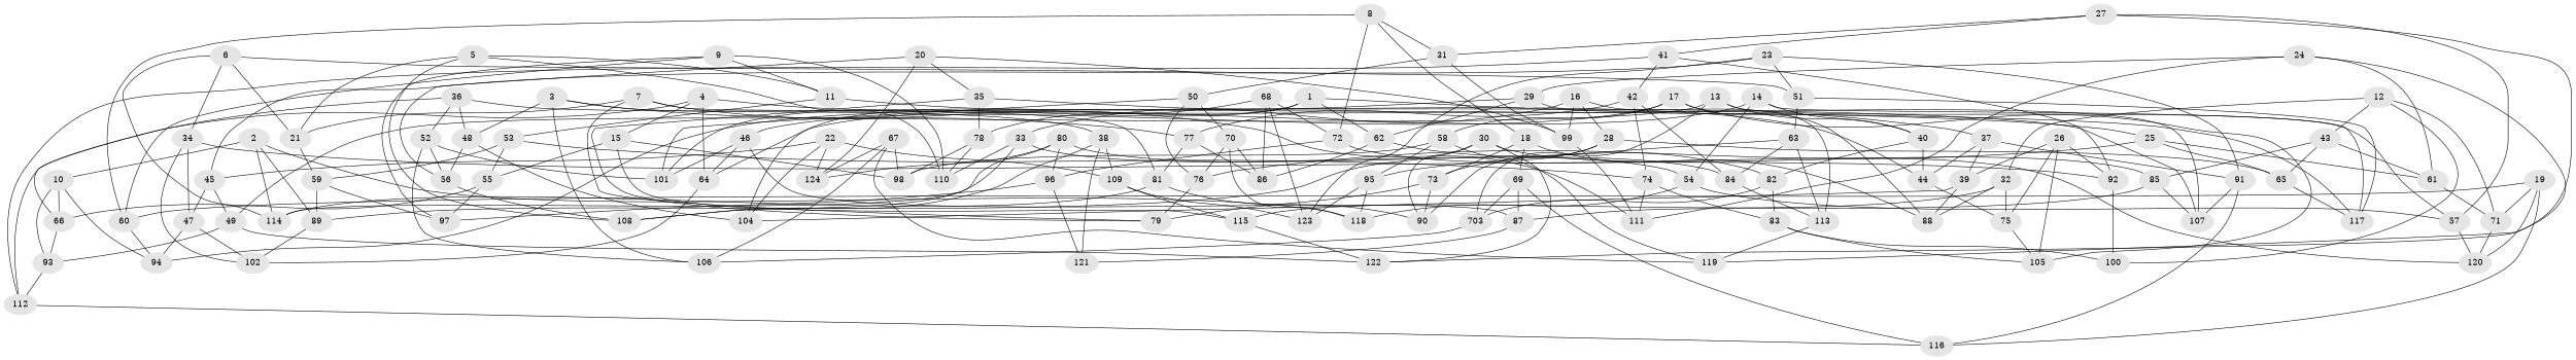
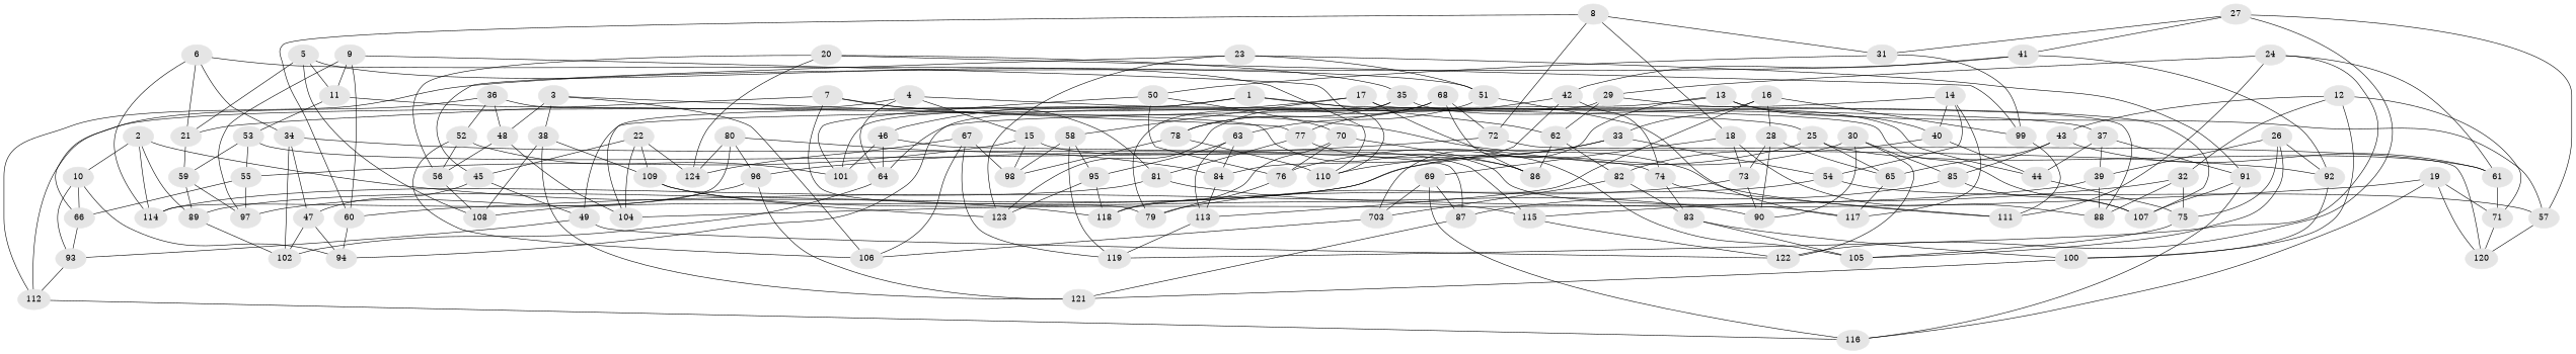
  graph {
    node [color=gray90 style=filled]
    1
    37
    62
    101
    104
    91
    39
    44
    82
    86
    2
    10
    89
    114
    118
    66
    93
    94
    102
    3
    38
    48
    77
    106
    108
    109
    121
    56
    81
    4
    15
    25
    64
    112
    55
    98
    115
    61
    65
    76
    116
    5
    11
    21
    110
    53
    117
    59
    6
    34
    51
    92
    47
    63
    7
    79
    111
    90
    8
    18
    31
    60
    72
    88
    69
    73
    99
    50
    120
    96
    9
    97
    74
    12
    32
    43
    71
    100
    75
    85
    13
    40
    49
    57
    n85 [label=703]
    122
    14
    54
    16
    28
    33
    113
    119
    17
    46
    58
    105
    87
    95
    19
    20
    35
    124
    78
    22
    45
    123
    23
    107
    24
    29
    26
    27
    41
    42
    30
    70
    36
    52
    83
    84
    67
    68
    80
    1 -- 37
    1 -- 62
    1 -- 101
    1 -- 104
    37 -- 91
    37 -- 39
    37 -- 44
    62 -- 82
    62 -- 86
    91 -- 116
    91 -- 107
    39 -- 104
    39 -- 88
    44 -- 75
    82 -- n85
    82 -- 83
    2 -- 10
    2 -- 89
    2 -- 114
    2 -- 118
    10 -- 66
    10 -- 93
    10 -- 94
    89 -- 102
    66 -- 93
    93 -- 112
    3 -- 38
    3 -- 48
    3 -- 77
    3 -- 106
    38 -- 108
    38 -- 109
    38 -- 121
    48 -- 104
    48 -- 56
    77 -- 86
    77 -- 81
    109 -- 115
    109 -- 123
    56 -- 108
    81 -- 114
    81 -- 90
    4 -- 15
    4 -- 25
    4 -- 64
    4 -- 112
    15 -- 55
    15 -- 98
    15 -- 115
    25 -- 61
    25 -- 65
    25 -- 76
    64 -- 102
    112 -- 116
    55 -- 66
    55 -- 97
    115 -- 122
    61 -- 71
    65 -- 117
    76 -- 79
    5 -- 108
    5 -- 11
    5 -- 21
    5 -- 110
    11 -- 53
    11 -- 117
    21 -- 59
    53 -- 55
    53 -- 59
    53 -- 74
    59 -- 89
    59 -- 97
    6 -- 114
    6 -- 21
    6 -- 34
    6 -- 51
    34 -- 102
    34 -- 92
    34 -- 47
    51 -- 117
    51 -- 63
    92 -- 100
    47 -- 94
    47 -- 102
    63 -- 113
    63 -- 95
    63 -- 84
    7 -- 81
    7 -- 21
    7 -- 79
    7 -- 111
    8 -- 18
    8 -- 31
    8 -- 60
    8 -- 72
    18 -- 88
    18 -- 69
    18 -- 73
    31 -- 99
    31 -- 50
    60 -- 94
    72 -- 120
    72 -- 96
    69 -- 116
    69 -- n85
    69 -- 87
    73 -- 79
    73 -- 90
    99 -- 111
    50 -- 101
    50 -- 76
    50 -- 70
    96 -- 121
    96 -- 97
    9 -- 11
    9 -- 110
    9 -- 60
    9 -- 97
    74 -- 111
    74 -- 83
    12 -- 32
    12 -- 43
    12 -- 71
    12 -- 100
    32 -- 115
    32 -- 88
    32 -- 75
    43 -- 61
    43 -- 65
    43 -- 85
    71 -- 120
+   100 -- 121
    75 -- 105
    85 -- 87
    85 -- 107
    13 -- 40
    13 -- 49
    13 -- 57
    13 -- n85
    40 -- 44
    40 -- 82
    49 -- 93
    49 -- 122
    57 -- 120
    n85 -- 106
    14 -- 64
    14 -- 117
    14 -- 40
    14 -- 54
    54 -- 118
    54 -- 57
    16 -- 99
    16 -- 28
    16 -- 33
    16 -- 113
    28 -- 65
    28 -- 90
    28 -- 73
    33 -- 108
    33 -- 110
    33 -- 54
    113 -- 119
    17 -- 88
    17 -- 46
    17 -- 58
    17 -- 105
    46 -- 101
    46 -- 64
    46 -- 87
    58 -- 98
    58 -- 119
    58 -- 95
    87 -- 121
    95 -- 118
    95 -- 123
    19 -- 116
    19 -- 60
    19 -- 120
    19 -- 71
    20 -- 56
    20 -- 99
    20 -- 35
    20 -- 124
    35 -- 44
    35 -- 79
    35 -- 78
    78 -- 98
    78 -- 110
    22 -- 104
    22 -- 109
    22 -- 124
    22 -- 45
    45 -- 47
    45 -- 49
    23 -- 91
    23 -- 51
    23 -- 45
    23 -- 123
    24 -- 61
    24 -- 111
    24 -- 119
    24 -- 29
    29 -- 62
    29 -- 94
    29 -- 107
    26 -- 39
    26 -- 92
    26 -- 75
    26 -- 105
    27 -- 31
    27 -- 57
    27 -- 122
    27 -- 41
    41 -- 112
    41 -- 92
    41 -- 42
    42 -- 77
    42 -- 74
    42 -- 84
    30 -- 89
    30 -- 90
    30 -- 85
    30 -- 122
    70 -- 86
    70 -- 118
    70 -- 76
    36 -- 66
    36 -- 48
    36 -- 107
    36 -- 52
    52 -- 101
    52 -- 106
    52 -- 56
    83 -- 100
    83 -- 105
    84 -- 113
    67 -- 106
    67 -- 98
    67 -- 119
    67 -- 124
    68 -- 86
    68 -- 72
    68 -- 78
    68 -- 123
    80 -- 114
    80 -- 96
    80 -- 124
    80 -- 84
  }
